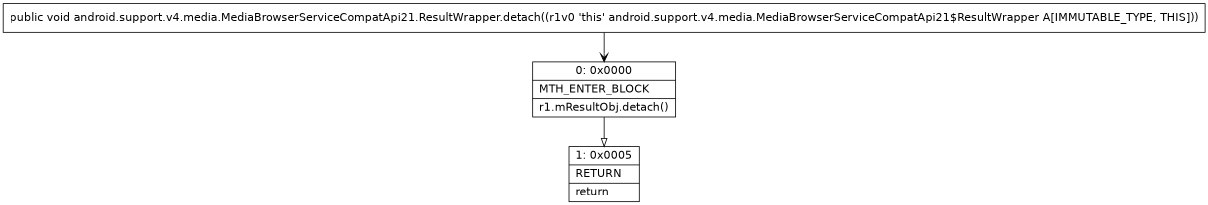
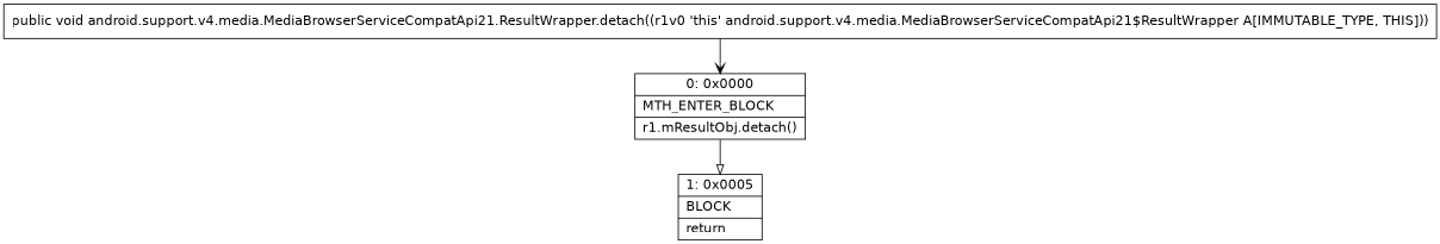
  digraph {
    fontname="DejaVu Sans"
    node [shape=record fontname="DejaVu Sans"]
    edge [fontname="DejaVu Sans"]
    n1 [label="{0\:\ 0x0000|MTH_ENTER_BLOCK\l|r1.mResultObj.detach()\l}"]
-   n2 [label="{1\:\ 0x0005|RETURN\l|return\l}"]
+   n2 [label="{1\:\ 0x0005|BLOCK\l|return\l}"]
    n3 [label="{public void android.support.v4.media.MediaBrowserServiceCompatApi21.ResultWrapper.detach((r1v0 'this' android.support.v4.media.MediaBrowserServiceCompatApi21$ResultWrapper A[IMMUTABLE_TYPE, THIS])) }"]
    n1 -> n2 [arrowhead=onormal]
    n3 -> n1 [arrowhead=vee]
  }
